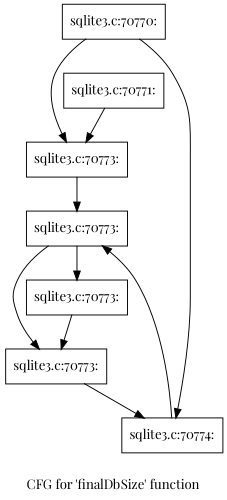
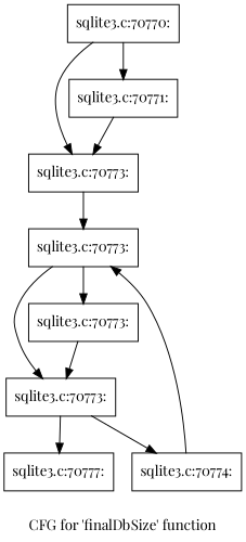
  digraph {
    fontname="Playfair Display"
    label="CFG for 'finalDbSize' function"
    node [fontname="Playfair Display" shape=record]
    edge [fontname="Playfair Display"]
    n1 [label="{sqlite3.c:70770:}"]
    n2 [label="{sqlite3.c:70773:}"]
    n3 [label="{sqlite3.c:70771:}"]
    n4 [label="{sqlite3.c:70773:}"]
    n5 [label="{sqlite3.c:70773:}"]
    n6 [label="{sqlite3.c:70773:}"]
    n7 [label="{sqlite3.c:70774:}"]
+   n8 [label="{sqlite3.c:70777:}"]
    n1 -> n2
-   n1 -> n7
+   n1 -> n3
    n2 -> n4
    n3 -> n2
    n4 -> n5
    n4 -> n6
    n5 -> n7
+   n5 -> n8
    n6 -> n5
    n7 -> n4
  }
